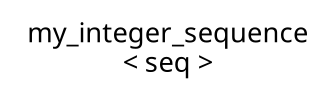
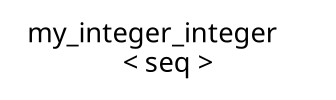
  digraph {
    rankdir=LR
    fontname="Noto Sans"
-   n1 [fontname="Noto Sans" fontsize=12 label="my_integer_sequence\l\< seq \>" shape=plaintext]
+   n1 [fontname="Noto Sans" fontsize=12 label="my_integer_integer\l\< seq \>" shape=plaintext]
  }
